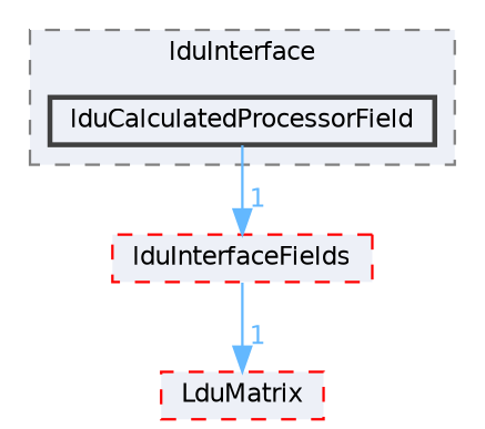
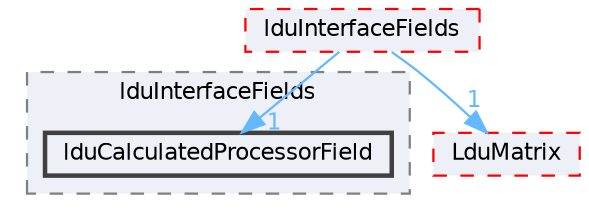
  digraph {
    compound=true
    node [color=red fillcolor="#edf0f7" fontname=Helvetica fontsize=10 shape=box style="filled,dashed"]
    edge [color=steelblue1 fontcolor=steelblue1 fontname=Helvetica fontsize=10 headlabel=1 labeldistance=1.5 labelfontname=Helvetica labelfontsize=10]
    n1 [color=grey25 height=0.2 label=lduCalculatedProcessorField style="filled,bold" width=0.4]
    n2 [height=0.2 label=lduInterfaceFields width=0.4]
    n3 [height=0.2 label=LduMatrix width=0.4]
    subgraph cluster_1 {
      bgcolor="#edf0f7"
      fontname=Helvetica
      fontsize=10
-     label=lduInterface
+     label=lduInterfaceFields
      pencolor=grey50
      style="filled,dashed"
      n1
    }
-   n1 -> n2
+   n2 -> n1
    n2 -> n3
  }
